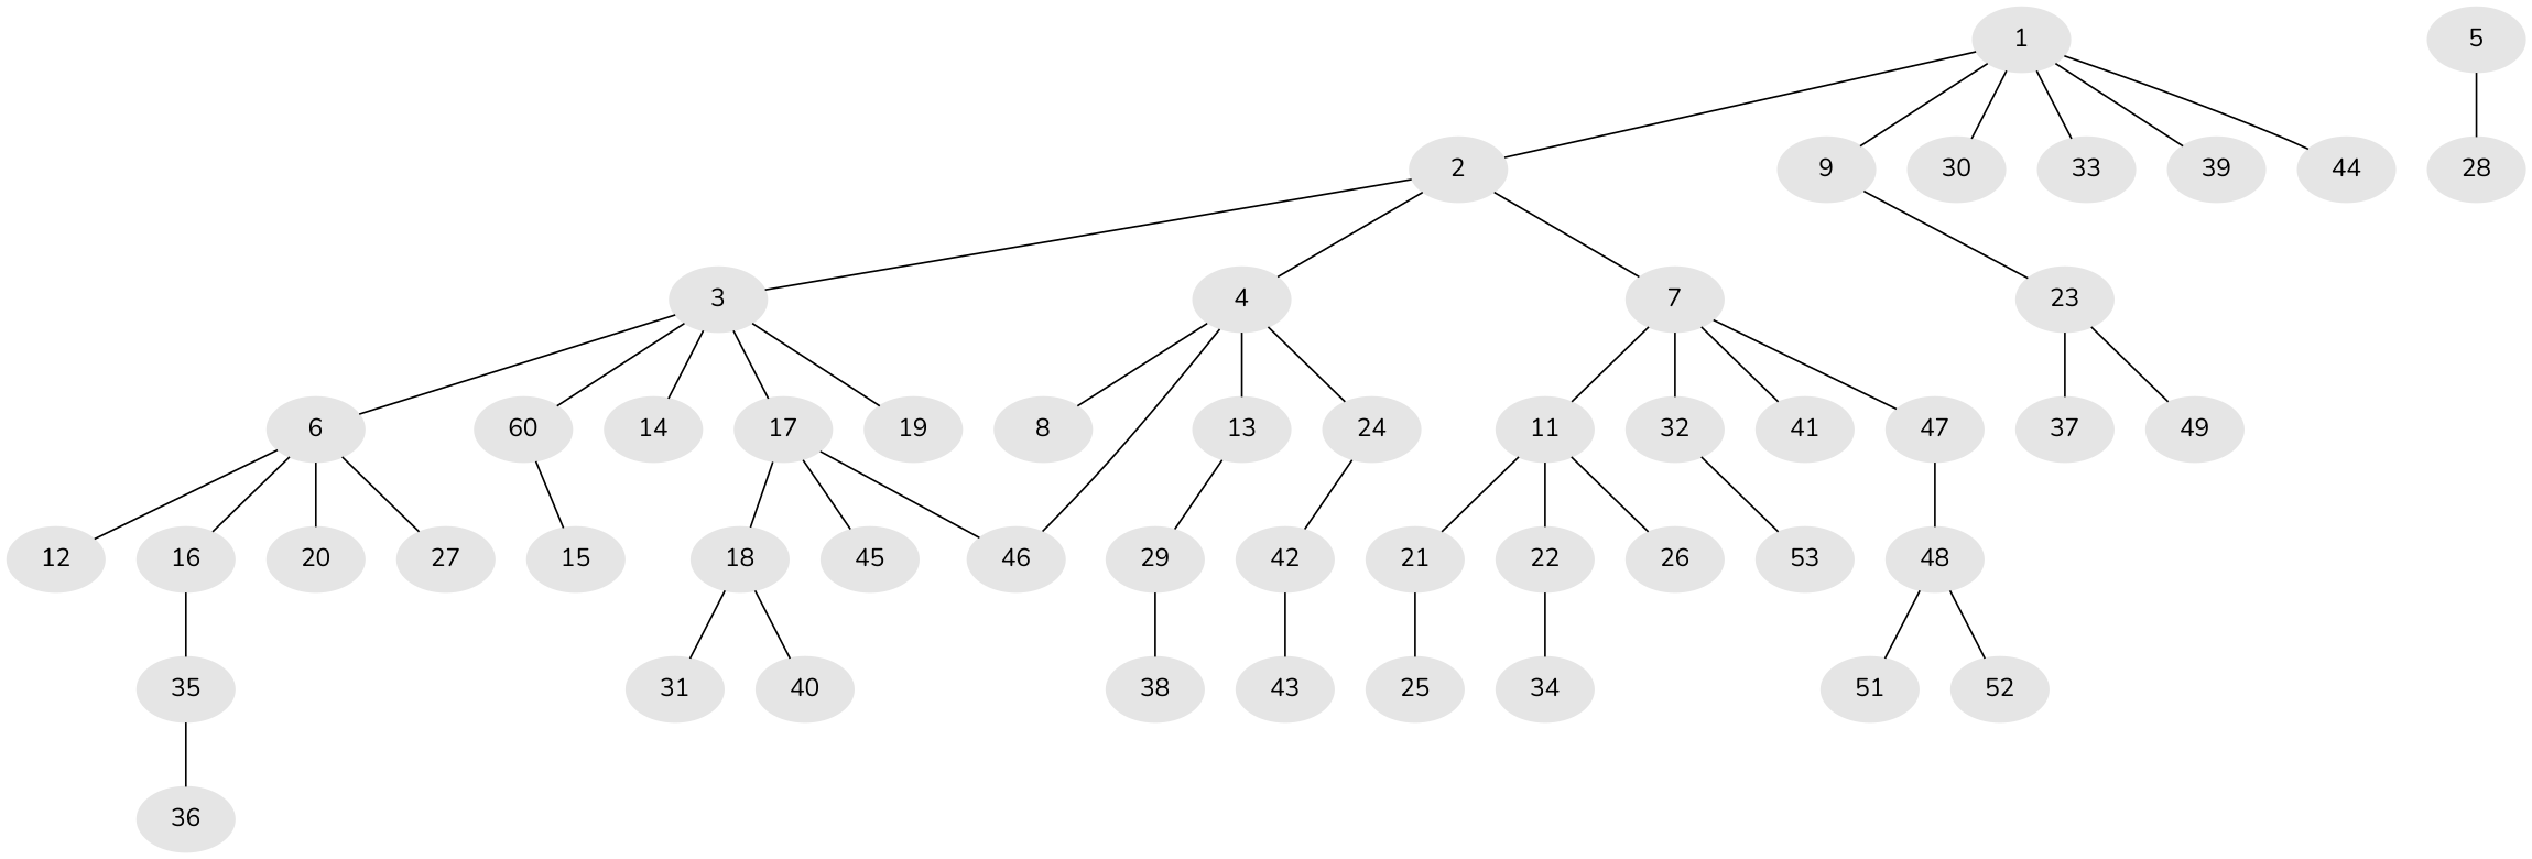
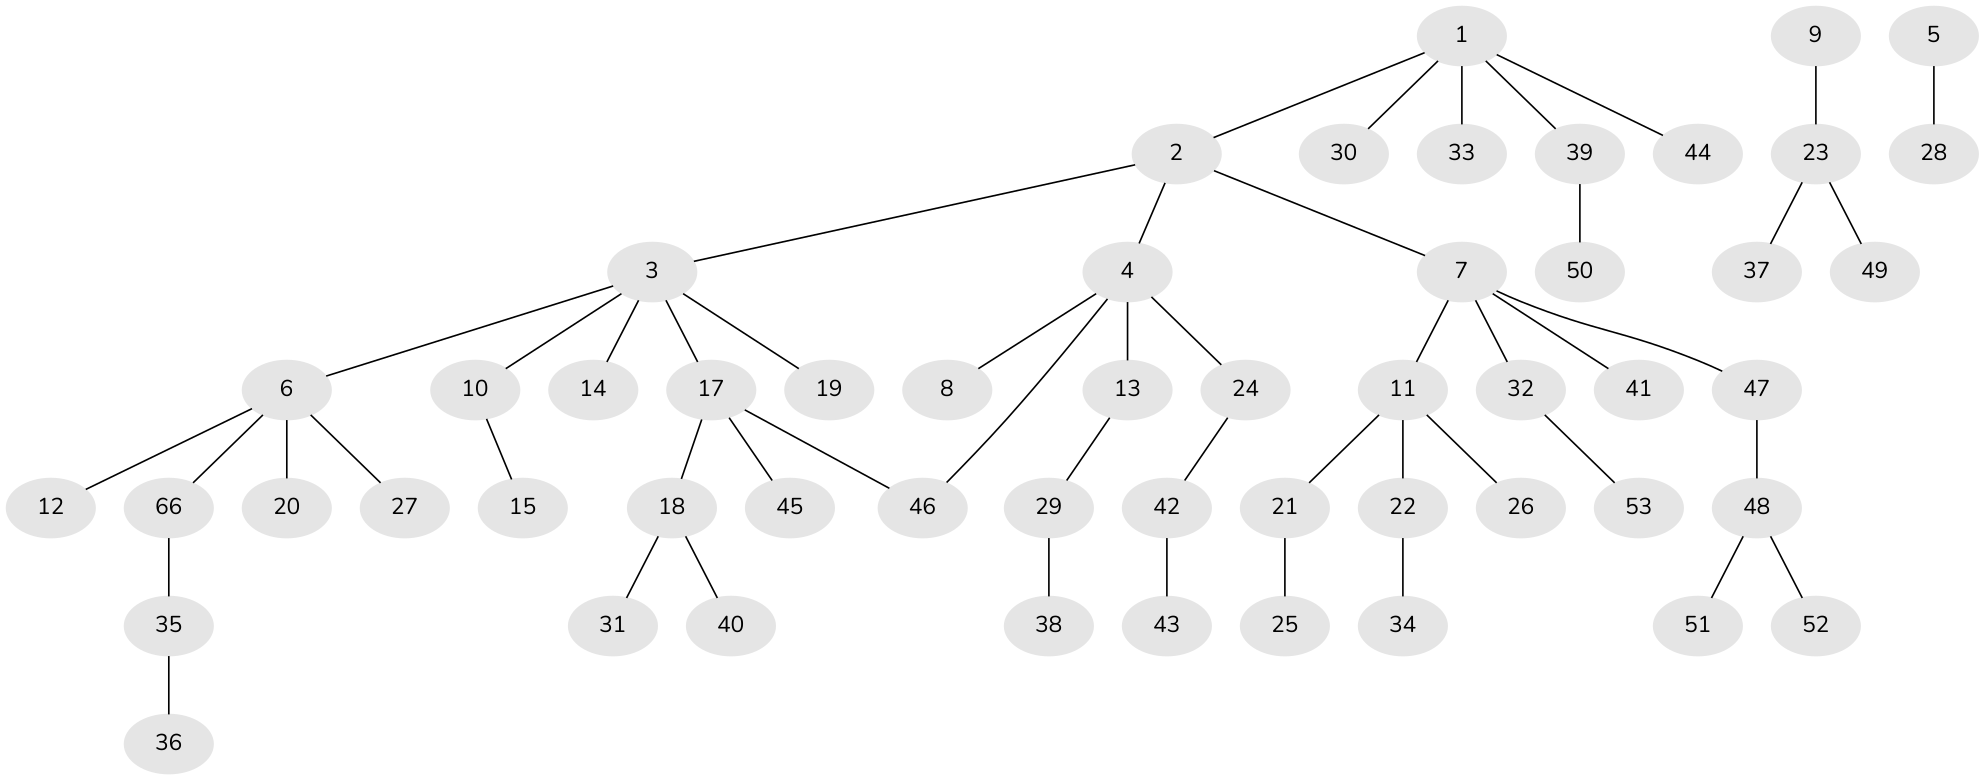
  graph {
    fontname=Nunito
    node [color=gray90 fontname=Nunito style=filled]
    edge [fontname=Nunito]
    1
    2
    9
    30
    33
    39
    44
    3
    4
    7
    23
+   50
    6
-   10 [label=60]
+   10
    14
    17
    19
    8
    13
    24
    46
    11
    32
    41
    47
    12
-   16
+   16 [label=66]
    20
    27
    15
    18
    45
    5
    28
    29
    42
    35
    21
    22
    26
    53
    48
    37
    49
    25
    34
    38
    36
    31
    40
    43
    51
    52
    1 -- 2
-   1 -- 9
    1 -- 30
    1 -- 33
    1 -- 39
    1 -- 44
    2 -- 3
    2 -- 4
    2 -- 7
    9 -- 23
+   39 -- 50
    3 -- 6
    3 -- 10
    3 -- 14
    3 -- 17
    3 -- 19
    4 -- 8
    4 -- 13
    4 -- 24
    4 -- 46
    7 -- 11
    7 -- 32
    7 -- 41
    7 -- 47
    23 -- 37
    23 -- 49
    6 -- 12
    6 -- 16
    6 -- 20
    6 -- 27
    10 -- 15
    17 -- 46
    17 -- 18
    17 -- 45
    13 -- 29
    24 -- 42
    11 -- 21
    11 -- 22
    11 -- 26
    32 -- 53
    47 -- 48
    16 -- 35
    18 -- 31
    18 -- 40
    5 -- 28
    29 -- 38
    42 -- 43
    35 -- 36
    21 -- 25
    22 -- 34
    48 -- 51
    48 -- 52
  }
